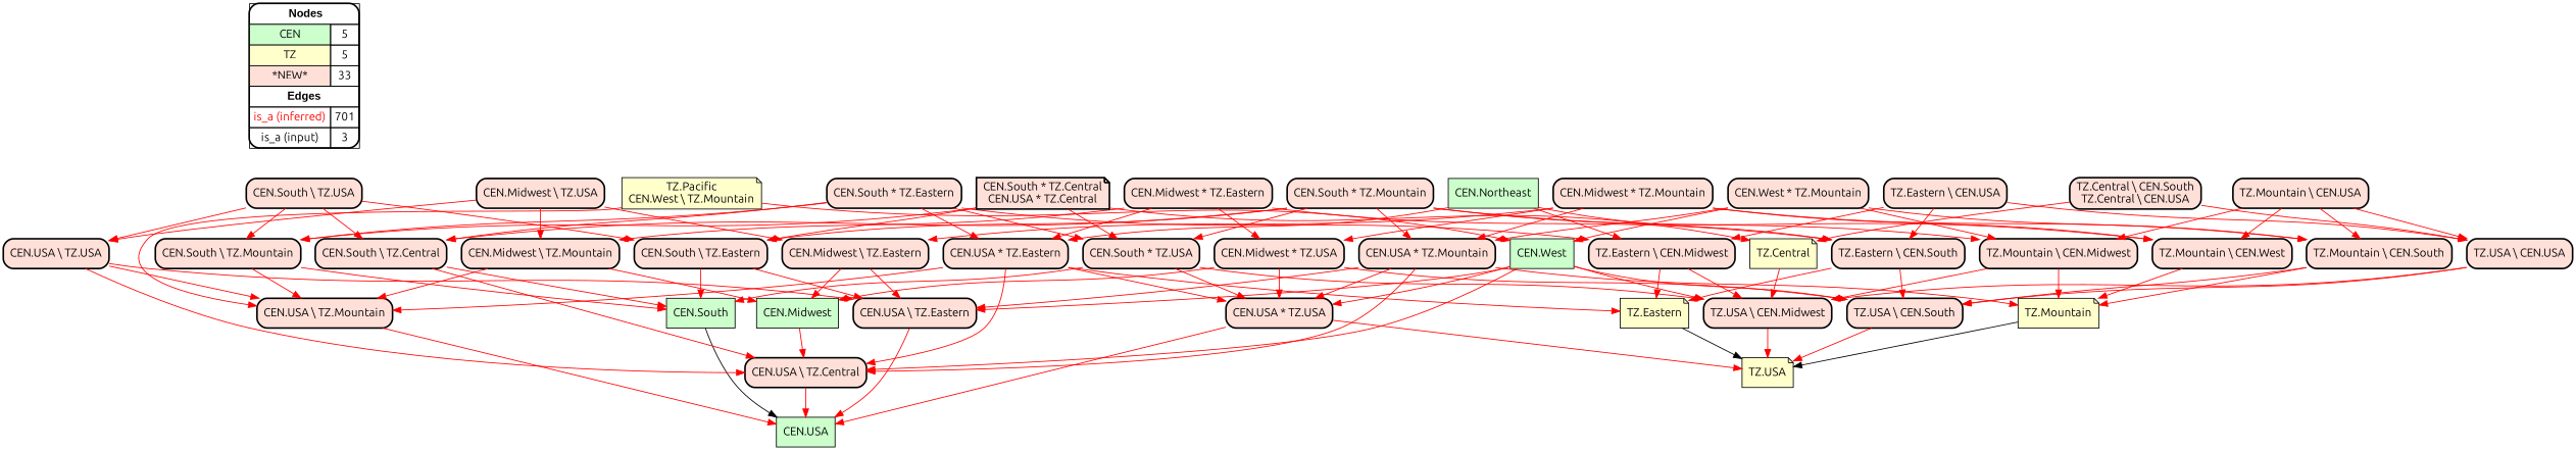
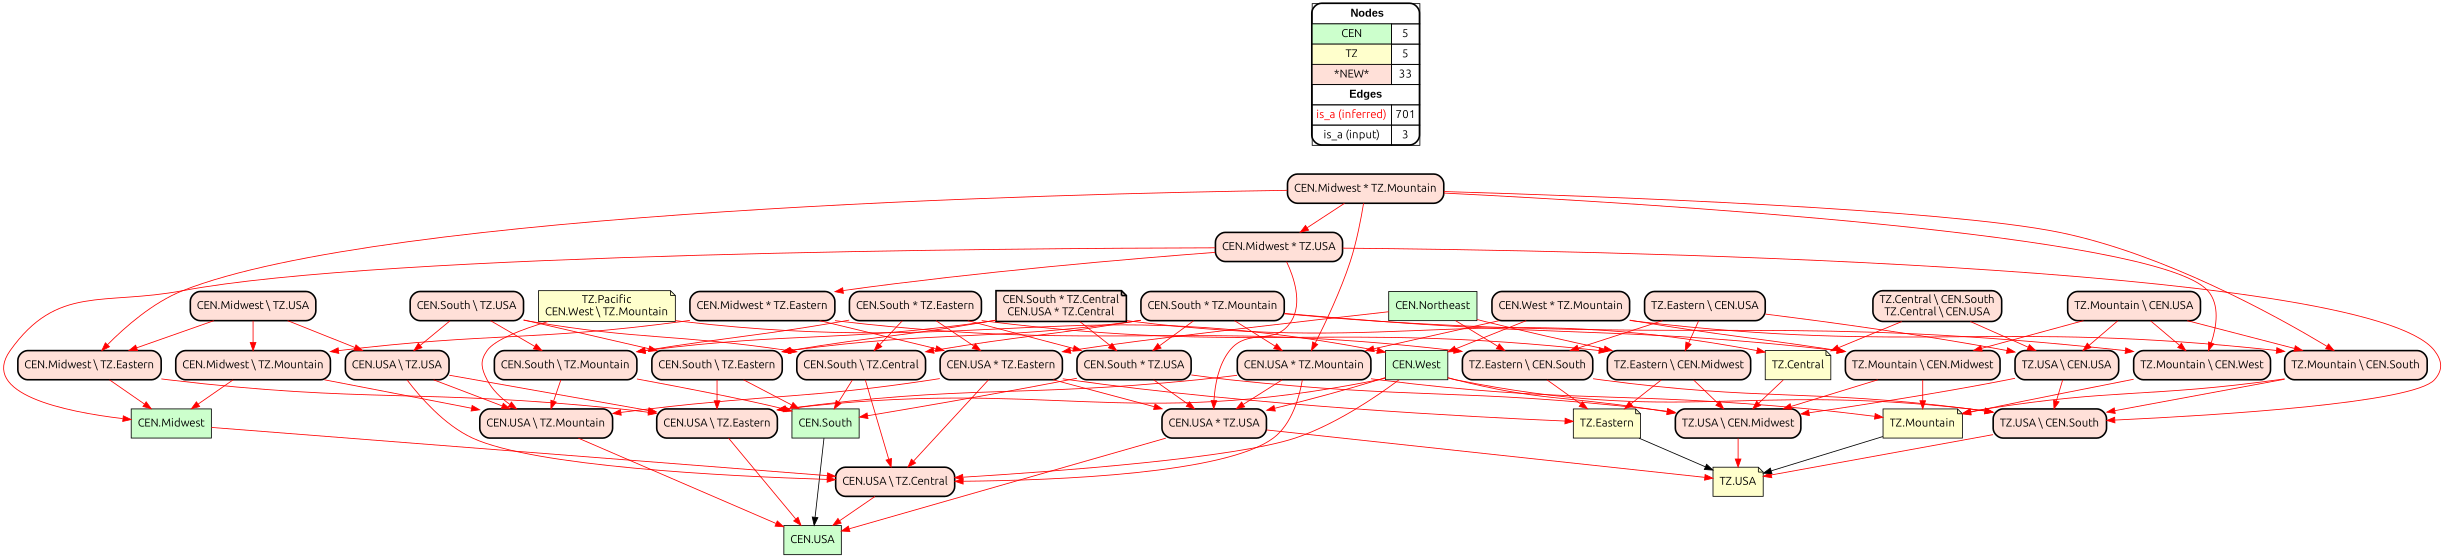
  digraph {
    fontname=Ubuntu
    rankdir=TB
    node [fillcolor="#FFE0D8" fontname=Ubuntu shape=box style="filled,rounded,bold"]
    edge [arrowhead=normal color="#FF0000" constraint=true fontname=Ubuntu penwidth=1 style=solid]
    n1 [fillcolor=white label=<   <TABLE BORDER="0" CELLBORDER="1" CELLSPACING="0" CELLPADDING="4">  <TR> <TD COLSPAN="2"><font face="Arial Black"> Nodes</font></TD> </TR>  <TR>   <TD bgcolor="#CCFFCC" fontname="helvetica">CEN</TD>   <TD>5</TD>   </TR>  <TR>   <TD bgcolor="#FFFFCC" fontname="helvetica">TZ</TD>   <TD>5</TD>   </TR>  <TR>   <TD bgcolor="#FFE0D8" fontname="helvetica">*NEW*</TD>   <TD>33</TD>   </TR>  <TR> <TD COLSPAN="2"><font face = "Arial Black"> Edges </font></TD> </TR>  <TR>   <TD><font color ="#FF0000">is_a (inferred)</font></TD><TD>701</TD> </TR> <TR>   <TD><font color ="#000000">is_a (input)</font></TD><TD>3</TD> </TR> </TABLE>   > margin=0]
    "CEN.Northeast" [fillcolor="#CCFFCC" style=filled]
    "CEN.USA * TZ.Eastern"
    "TZ.Eastern \\ CEN.South"
    "TZ.Eastern \\ CEN.Midwest"
    "CEN.USA \\ TZ.Central"
    "CEN.USA * TZ.USA"
    "TZ.Eastern" [fillcolor="#FFFFCC" shape=note style=filled]
    "CEN.USA \\ TZ.Mountain"
    "TZ.USA \\ CEN.South"
    "TZ.USA \\ CEN.Midwest"
    "CEN.South" [fillcolor="#CCFFCC" style=filled]
    "CEN.USA" [fillcolor="#CCFFCC" style=filled]
    "CEN.Midwest" [fillcolor="#CCFFCC" style=filled]
    "CEN.West" [fillcolor="#CCFFCC" style=filled]
    "CEN.USA \\ TZ.Eastern"
    "TZ.USA" [fillcolor="#FFFFCC" shape=note style=filled]
    "TZ.Mountain" [fillcolor="#FFFFCC" shape=note style=filled]
    "TZ.Central" [fillcolor="#FFFFCC" shape=note style=filled]
    "TZ.Pacific\nCEN.West \\ TZ.Mountain" [fillcolor="#FFFFCC" shape=note style=filled]
    "CEN.South * TZ.Eastern"
    "CEN.South \\ TZ.Mountain"
    "CEN.South \\ TZ.Central"
    "CEN.South * TZ.USA"
    "CEN.South \\ TZ.Eastern"
    "CEN.South * TZ.Mountain"
    "TZ.Mountain \\ CEN.West"
    "TZ.Mountain \\ CEN.Midwest"
    "CEN.USA * TZ.Mountain"
    "CEN.Midwest \\ TZ.Mountain"
    "CEN.Midwest * TZ.Eastern"
    "CEN.Midwest * TZ.USA"
    "TZ.Central \\ CEN.South\nTZ.Central \\ CEN.USA"
    "TZ.USA \\ CEN.USA"
    "CEN.West * TZ.Mountain"
    "TZ.Mountain \\ CEN.South"
    "CEN.Midwest * TZ.Mountain"
    "CEN.Midwest \\ TZ.Eastern"
    "CEN.USA \\ TZ.USA"
    "TZ.Mountain \\ CEN.USA"
    "CEN.South \\ TZ.USA"
    "CEN.South * TZ.Central\nCEN.USA * TZ.Central" [shape=note]
    "TZ.Eastern \\ CEN.USA"
    "CEN.Midwest \\ TZ.USA"
    subgraph sub_1 {
      rank=source
      n1
    }
    "CEN.Northeast" -> "CEN.USA * TZ.Eastern"
    "CEN.Northeast" -> "TZ.Eastern \\ CEN.South"
    "CEN.Northeast" -> "TZ.Eastern \\ CEN.Midwest"
    "CEN.USA * TZ.Eastern" -> "CEN.USA \\ TZ.Central"
    "CEN.USA * TZ.Eastern" -> "CEN.USA * TZ.USA"
    "CEN.USA * TZ.Eastern" -> "TZ.Eastern"
    "CEN.USA * TZ.Eastern" -> "CEN.USA \\ TZ.Mountain"
    "TZ.Eastern \\ CEN.South" -> "TZ.Eastern"
    "TZ.Eastern \\ CEN.South" -> "TZ.USA \\ CEN.South"
    "TZ.Eastern \\ CEN.Midwest" -> "TZ.Eastern"
    "TZ.Eastern \\ CEN.Midwest" -> "TZ.USA \\ CEN.Midwest"
    "CEN.USA \\ TZ.Central" -> "CEN.USA"
    "CEN.USA * TZ.USA" -> "CEN.USA"
    "CEN.USA * TZ.USA" -> "TZ.USA"
    "TZ.Eastern" -> "TZ.USA" [color="#000000"]
    "CEN.USA \\ TZ.Mountain" -> "CEN.USA"
    "TZ.USA \\ CEN.South" -> "TZ.USA"
    "TZ.USA \\ CEN.Midwest" -> "TZ.USA"
    "CEN.South" -> "CEN.USA" [color="#000000"]
    "CEN.Midwest" -> "CEN.USA \\ TZ.Central"
    "CEN.West" -> "CEN.USA \\ TZ.Central"
    "CEN.West" -> "CEN.USA * TZ.USA"
    "CEN.West" -> "TZ.USA \\ CEN.South"
    "CEN.West" -> "TZ.USA \\ CEN.Midwest"
    "CEN.West" -> "CEN.USA \\ TZ.Eastern"
    "CEN.USA \\ TZ.Eastern" -> "CEN.USA"
    "TZ.Mountain" -> "TZ.USA" [color="#000000"]
    "TZ.Central" -> "TZ.USA \\ CEN.Midwest"
    "TZ.Pacific\nCEN.West \\ TZ.Mountain" -> "CEN.USA \\ TZ.Mountain"
    "TZ.Pacific\nCEN.West \\ TZ.Mountain" -> "CEN.West"
    "CEN.South * TZ.Eastern" -> "CEN.USA * TZ.Eastern"
    "CEN.South * TZ.Eastern" -> "TZ.Eastern \\ CEN.Midwest"
    "CEN.South * TZ.Eastern" -> "CEN.South \\ TZ.Mountain"
    "CEN.South * TZ.Eastern" -> "CEN.South \\ TZ.Central"
    "CEN.South * TZ.Eastern" -> "CEN.South * TZ.USA"
    "CEN.South \\ TZ.Mountain" -> "CEN.USA \\ TZ.Mountain"
    "CEN.South \\ TZ.Mountain" -> "CEN.South"
    "CEN.South \\ TZ.Central" -> "CEN.USA \\ TZ.Central"
    "CEN.South \\ TZ.Central" -> "CEN.South"
    "CEN.South * TZ.USA" -> "CEN.USA * TZ.USA"
    "CEN.South * TZ.USA" -> "TZ.USA \\ CEN.Midwest"
    "CEN.South * TZ.USA" -> "CEN.South"
    "CEN.South \\ TZ.Eastern" -> "CEN.South"
    "CEN.South \\ TZ.Eastern" -> "CEN.USA \\ TZ.Eastern"
    "CEN.South * TZ.Mountain" -> "CEN.South \\ TZ.Central"
    "CEN.South * TZ.Mountain" -> "CEN.South * TZ.USA"
    "CEN.South * TZ.Mountain" -> "CEN.South \\ TZ.Eastern"
    "CEN.South * TZ.Mountain" -> "TZ.Mountain \\ CEN.West"
    "CEN.South * TZ.Mountain" -> "TZ.Mountain \\ CEN.Midwest"
    "CEN.South * TZ.Mountain" -> "CEN.USA * TZ.Mountain"
    "TZ.Mountain \\ CEN.West" -> "TZ.Mountain"
    "TZ.Mountain \\ CEN.Midwest" -> "TZ.USA \\ CEN.Midwest"
    "TZ.Mountain \\ CEN.Midwest" -> "TZ.Mountain"
    "CEN.USA * TZ.Mountain" -> "CEN.USA \\ TZ.Central"
    "CEN.USA * TZ.Mountain" -> "CEN.USA * TZ.USA"
    "CEN.USA * TZ.Mountain" -> "CEN.USA \\ TZ.Eastern"
    "CEN.USA * TZ.Mountain" -> "TZ.Mountain"
    "CEN.Midwest \\ TZ.Mountain" -> "CEN.USA \\ TZ.Mountain"
    "CEN.Midwest \\ TZ.Mountain" -> "CEN.Midwest"
    "CEN.Midwest * TZ.Eastern" -> "CEN.USA * TZ.Eastern"
    "CEN.Midwest * TZ.Eastern" -> "TZ.Eastern \\ CEN.South"
    "CEN.Midwest * TZ.Eastern" -> "CEN.Midwest \\ TZ.Mountain"
-   "CEN.Midwest * TZ.Eastern" -> "CEN.Midwest * TZ.USA"
+   "CEN.Midwest * TZ.USA" -> "CEN.Midwest * TZ.Eastern"
    "CEN.Midwest * TZ.USA" -> "CEN.USA * TZ.USA"
    "CEN.Midwest * TZ.USA" -> "TZ.USA \\ CEN.South"
    "CEN.Midwest * TZ.USA" -> "CEN.Midwest"
    "TZ.Central \\ CEN.South\nTZ.Central \\ CEN.USA" -> "TZ.Central"
    "TZ.Central \\ CEN.South\nTZ.Central \\ CEN.USA" -> "TZ.USA \\ CEN.USA"
    "TZ.USA \\ CEN.USA" -> "TZ.USA \\ CEN.South"
    "TZ.USA \\ CEN.USA" -> "TZ.USA \\ CEN.Midwest"
    "CEN.West * TZ.Mountain" -> "CEN.West"
    "CEN.West * TZ.Mountain" -> "TZ.Mountain \\ CEN.Midwest"
    "CEN.West * TZ.Mountain" -> "CEN.USA * TZ.Mountain"
    "CEN.West * TZ.Mountain" -> "TZ.Mountain \\ CEN.South"
    "TZ.Mountain \\ CEN.South" -> "TZ.USA \\ CEN.South"
    "TZ.Mountain \\ CEN.South" -> "TZ.Mountain"
    "CEN.Midwest * TZ.Mountain" -> "TZ.Mountain \\ CEN.West"
    "CEN.Midwest * TZ.Mountain" -> "CEN.USA * TZ.Mountain"
    "CEN.Midwest * TZ.Mountain" -> "CEN.Midwest * TZ.USA"
    "CEN.Midwest * TZ.Mountain" -> "TZ.Mountain \\ CEN.South"
    "CEN.Midwest * TZ.Mountain" -> "CEN.Midwest \\ TZ.Eastern"
    "CEN.Midwest \\ TZ.Eastern" -> "CEN.Midwest"
    "CEN.Midwest \\ TZ.Eastern" -> "CEN.USA \\ TZ.Eastern"
    "CEN.USA \\ TZ.USA" -> "CEN.USA \\ TZ.Central"
    "CEN.USA \\ TZ.USA" -> "CEN.USA \\ TZ.Mountain"
    "CEN.USA \\ TZ.USA" -> "CEN.USA \\ TZ.Eastern"
    "TZ.Mountain \\ CEN.USA" -> "TZ.Mountain \\ CEN.West"
    "TZ.Mountain \\ CEN.USA" -> "TZ.Mountain \\ CEN.Midwest"
    "TZ.Mountain \\ CEN.USA" -> "TZ.USA \\ CEN.USA"
    "TZ.Mountain \\ CEN.USA" -> "TZ.Mountain \\ CEN.South"
    "CEN.South \\ TZ.USA" -> "CEN.South \\ TZ.Mountain"
    "CEN.South \\ TZ.USA" -> "CEN.South \\ TZ.Central"
    "CEN.South \\ TZ.USA" -> "CEN.South \\ TZ.Eastern"
    "CEN.South \\ TZ.USA" -> "CEN.USA \\ TZ.USA"
    "CEN.South * TZ.Central\nCEN.USA * TZ.Central" -> "TZ.Central"
    "CEN.South * TZ.Central\nCEN.USA * TZ.Central" -> "CEN.South \\ TZ.Mountain"
    "CEN.South * TZ.Central\nCEN.USA * TZ.Central" -> "CEN.South * TZ.USA"
    "CEN.South * TZ.Central\nCEN.USA * TZ.Central" -> "CEN.South \\ TZ.Eastern"
    "TZ.Eastern \\ CEN.USA" -> "TZ.Eastern \\ CEN.South"
    "TZ.Eastern \\ CEN.USA" -> "TZ.Eastern \\ CEN.Midwest"
    "TZ.Eastern \\ CEN.USA" -> "TZ.USA \\ CEN.USA"
    "CEN.Midwest \\ TZ.USA" -> "CEN.Midwest \\ TZ.Mountain"
    "CEN.Midwest \\ TZ.USA" -> "CEN.Midwest \\ TZ.Eastern"
    "CEN.Midwest \\ TZ.USA" -> "CEN.USA \\ TZ.USA"
  }
